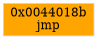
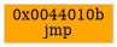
  strict digraph {
    rankdir=LR
-   n1 [color=lightgrey fillcolor=orange label="0x0044018b\njmp" shape=rectangle style=filled]
+   n1 [color=lightgrey fillcolor=orange label="0x0044010b\njmp" shape=rectangle style=filled]
  }
